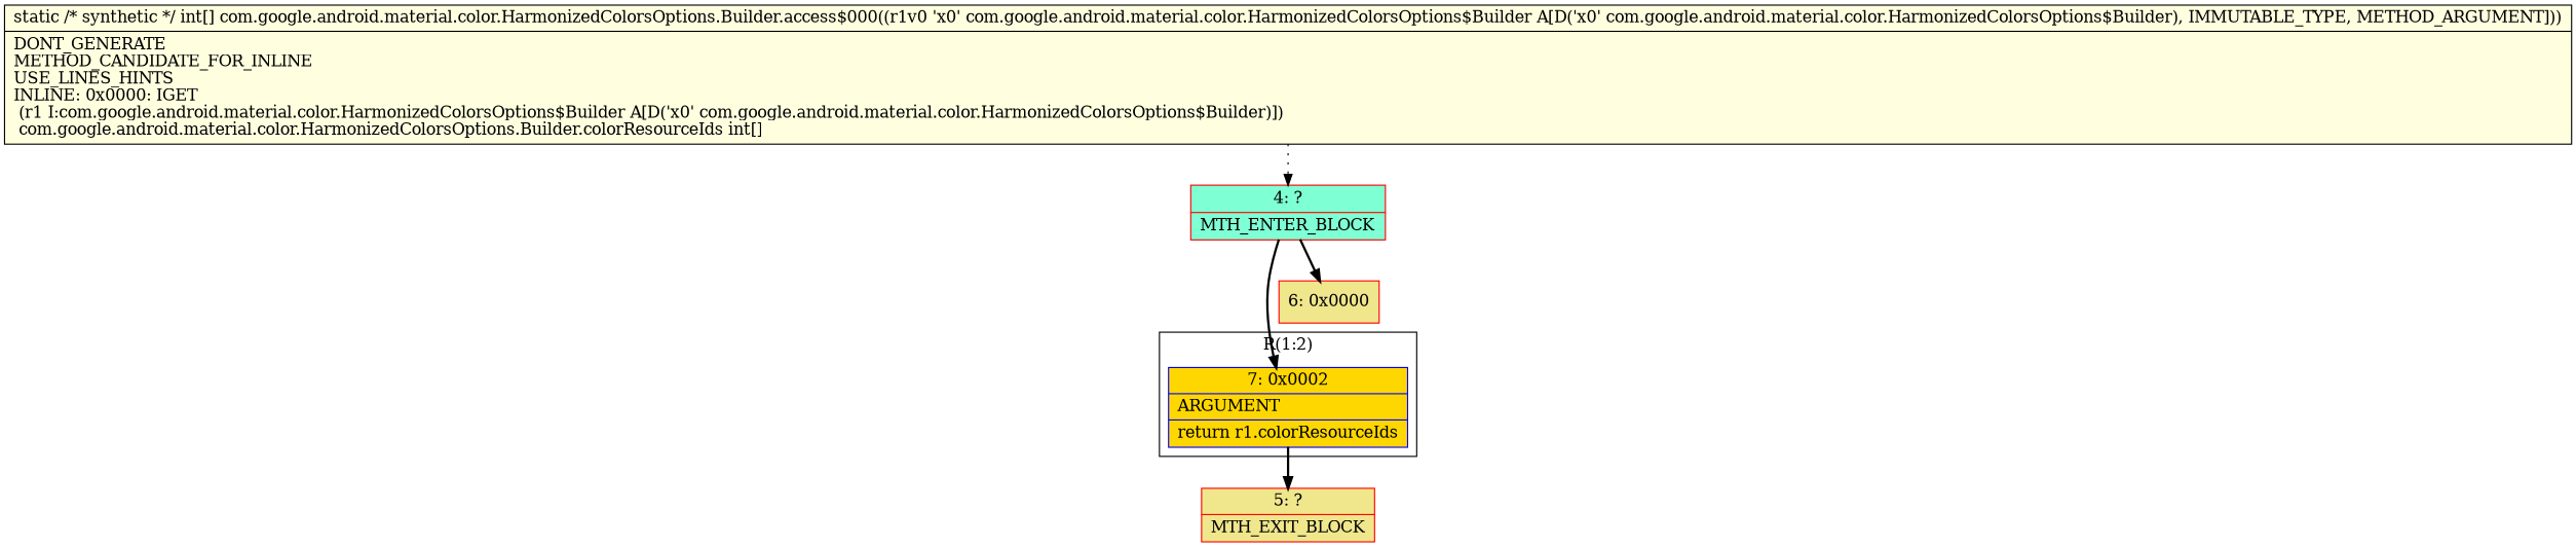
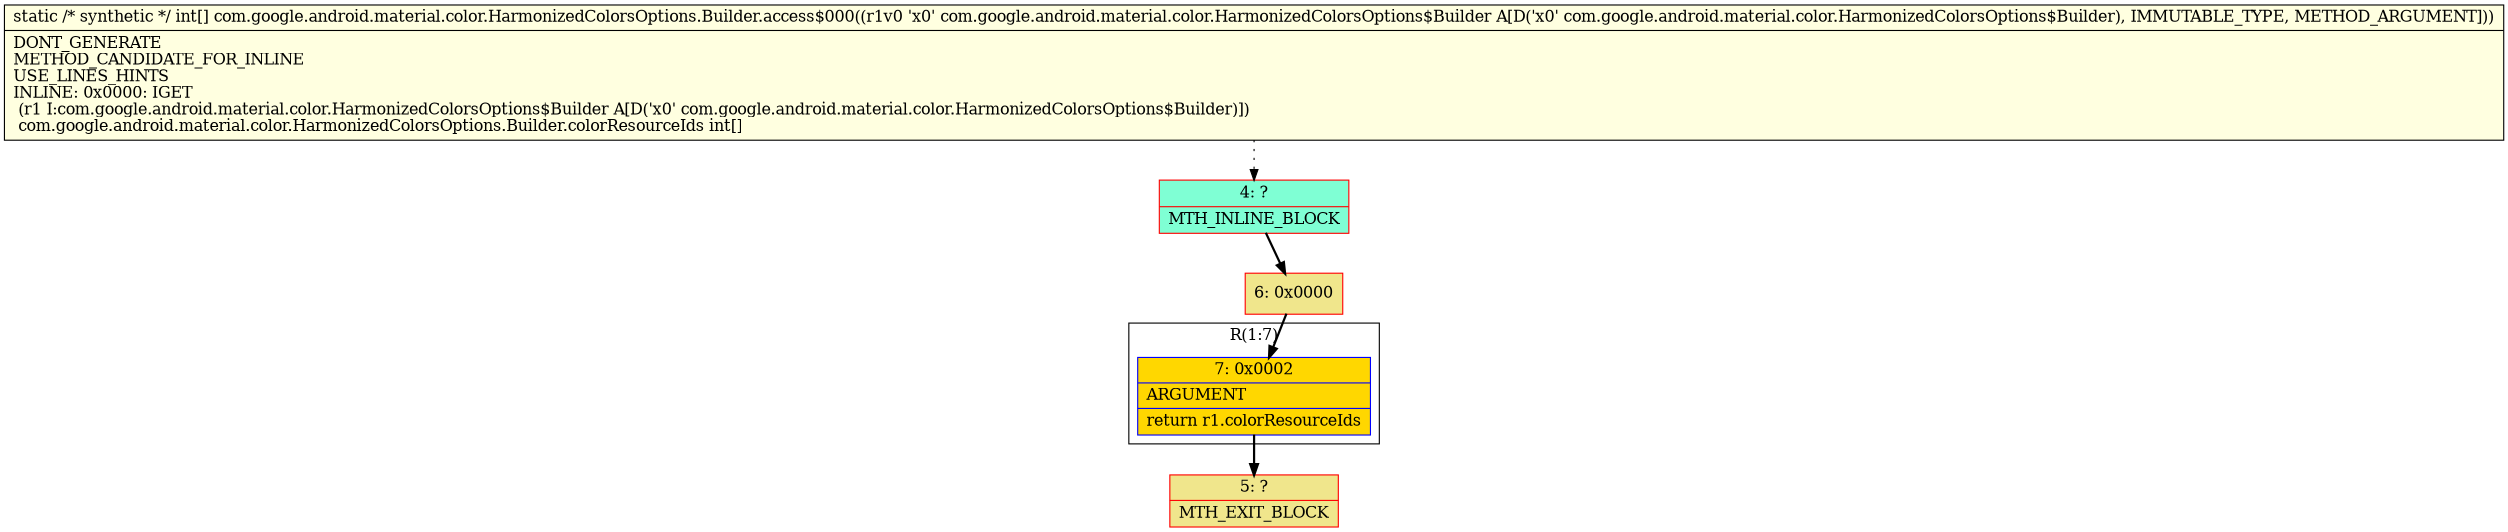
  digraph {
    node [color=red fillcolor=khaki shape=record style=filled]
    edge [style=bold]
    n1 [color=blue fillcolor=gold label="{7\:\ 0x0002|ARGUMENT\l|return r1.colorResourceIds\l}"]
    n2 [label="{5\:\ ?|MTH_EXIT_BLOCK\l}"]
-   n3 [fillcolor=aquamarine label="{4\:\ ?|MTH_ENTER_BLOCK\l}"]
+   n3 [fillcolor=aquamarine label="{4\:\ ?|MTH_INLINE_BLOCK\l}"]
    n4 [label="{6\:\ 0x0000}"]
    n5 [fillcolor=lightyellow label="{static \/* synthetic *\/ int[] com.google.android.material.color.HarmonizedColorsOptions.Builder.access$000((r1v0 'x0' com.google.android.material.color.HarmonizedColorsOptions$Builder A[D('x0' com.google.android.material.color.HarmonizedColorsOptions$Builder), IMMUTABLE_TYPE, METHOD_ARGUMENT]))  | DONT_GENERATE\lMETHOD_CANDIDATE_FOR_INLINE\lUSE_LINES_HINTS\lINLINE: 0x0000: IGET  \l  (r1 I:com.google.android.material.color.HarmonizedColorsOptions$Builder A[D('x0' com.google.android.material.color.HarmonizedColorsOptions$Builder)])\l com.google.android.material.color.HarmonizedColorsOptions.Builder.colorResourceIds int[]\l}" color=""]
    subgraph cluster_1 {
-     label="R(1:2)"
+     label="R(1:7)"
      n1
    }
    n1 -> n2
    n3 -> n4
-   n3 -> n1
+   n4 -> n1
    n5 -> n3 [style=dotted]
  }
